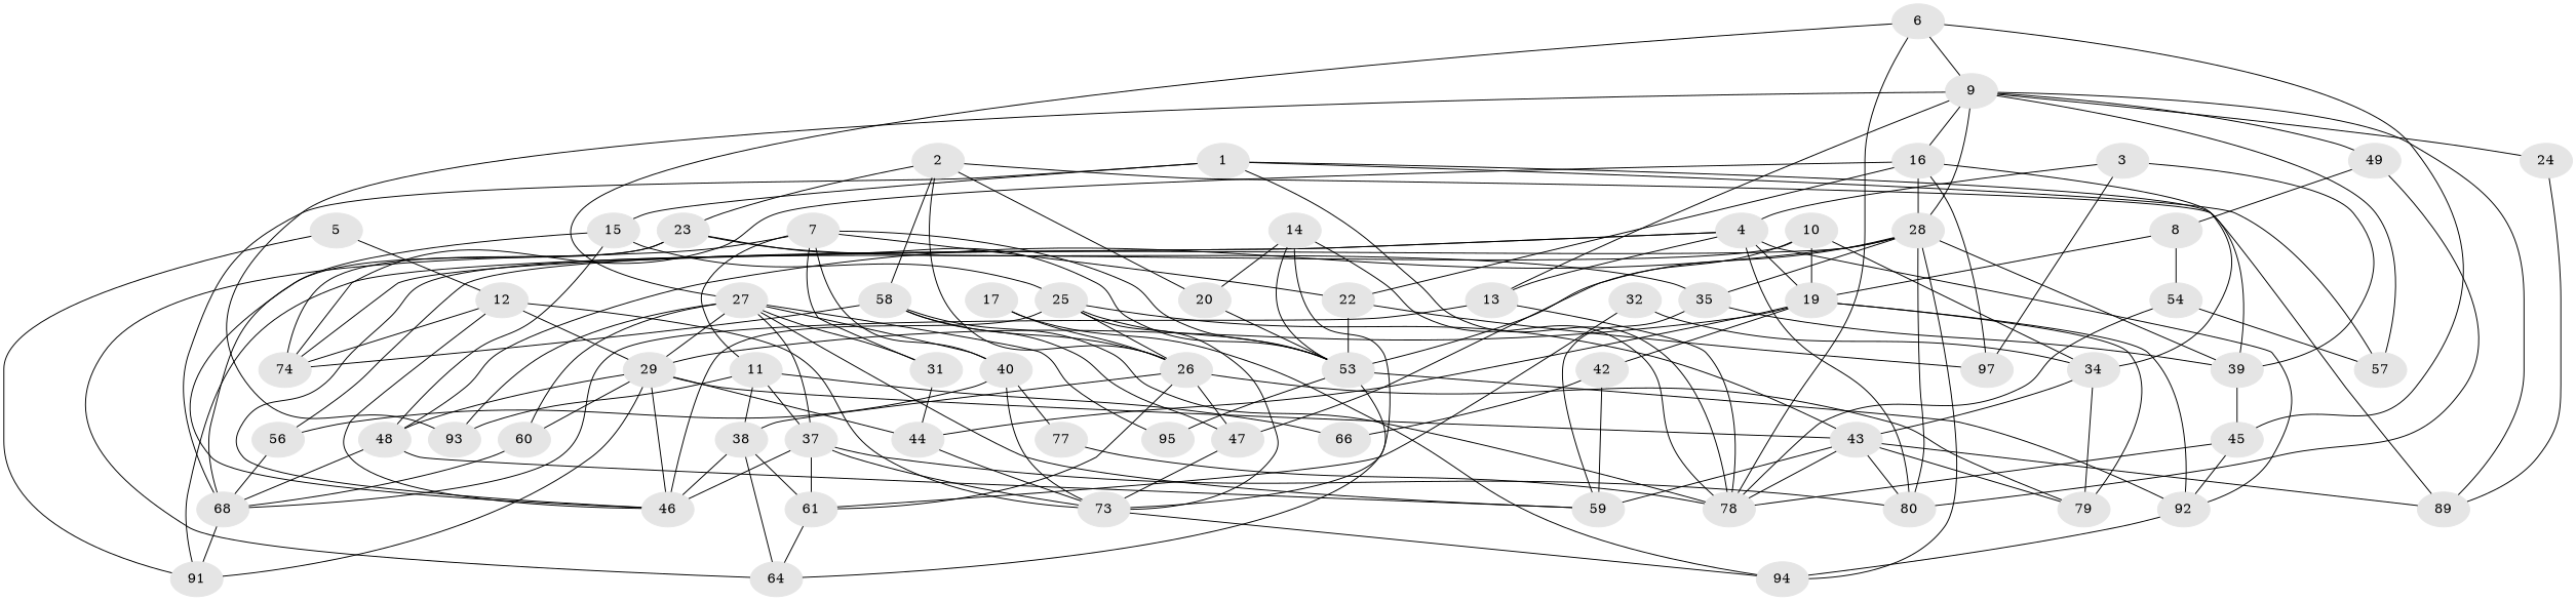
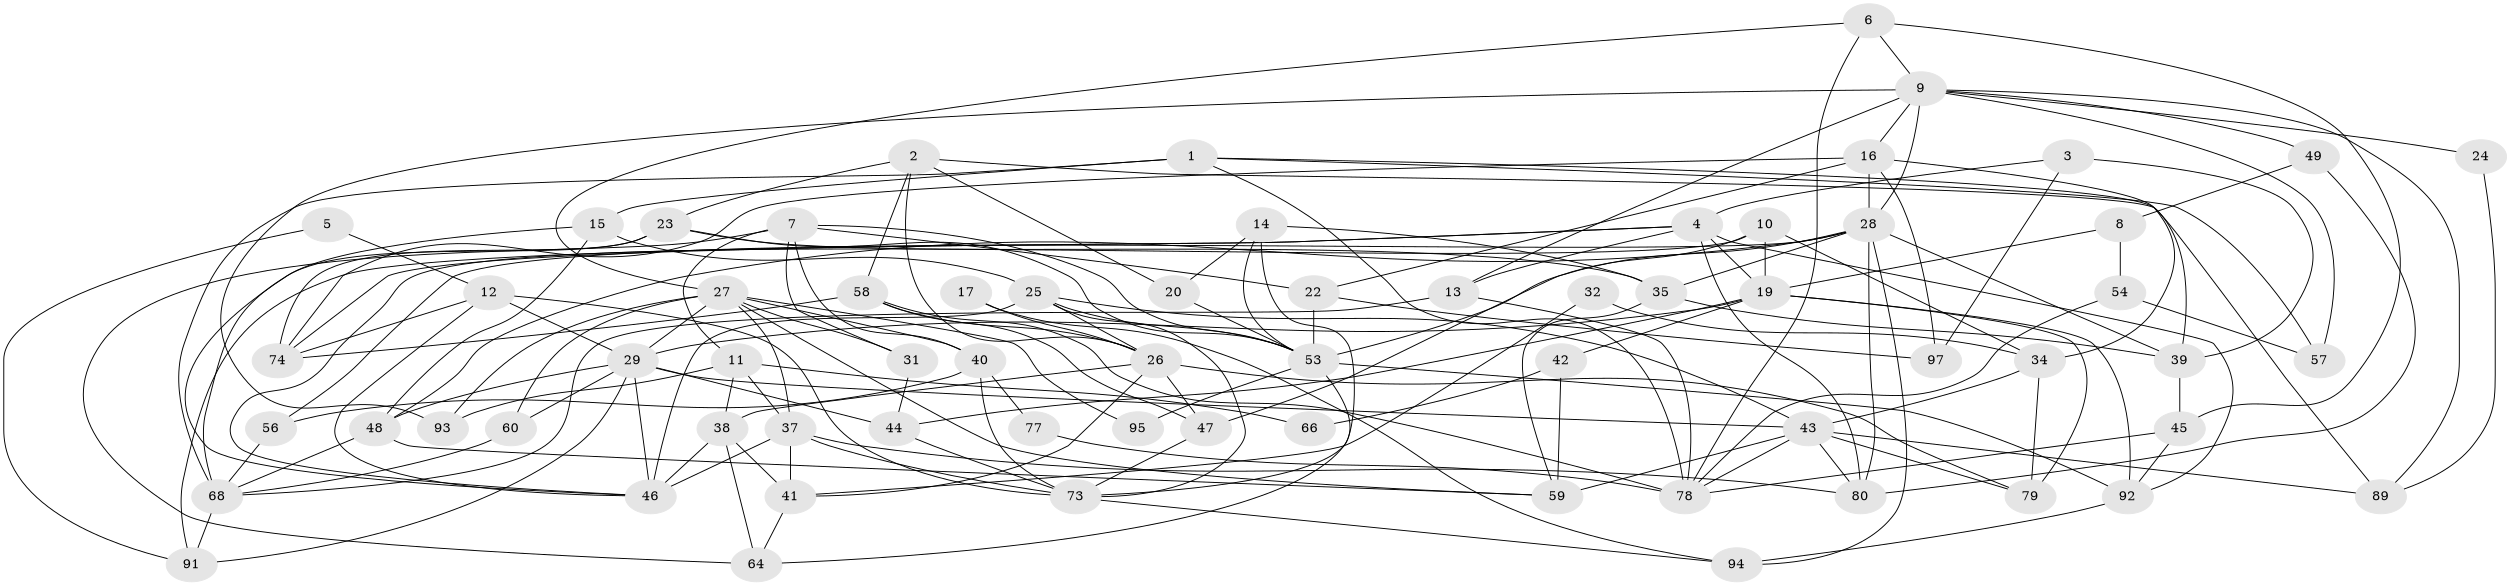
  graph {
    node [color=gray90 style=filled]
    1 [super="+52"]
    15
    39 [super="+87"]
    57 [super="+86"]
    68 [super="+75"]
    78 [super="+88"]
    46 [super="+50"]
    25 [super="+96"]
    48
    45 [super="+55"]
    91
    2 [super="+65"]
    n13 [label=58]
    20
    23
    26 [super="+58"]
    89
    74 [super="+90"]
    47
    53 [super="+76"]
    35
    38
    79
-   41 [super="+84" label=61]
+   41 [super="+84"]
    3 [super="+83"]
    4 [super="+36"]
    97
    13
    19 [super="+21"]
    80
    92
    29 [super="+71"]
    42
    44 [super="+51"]
    94
    12 [super="+33"]
    73 [super="+82"]
    5
    9 [super="+72"]
    16
    24
    28 [super="+30"]
    49
    93
    6
    27 [super="+67"]
    31
    40 [super="+81"]
    37 [super="+63"]
    60 [super="+61"]
    59
    95
    7 [super="+62"]
    11 [super="+85"]
    22
    64
    66
    56
    77
    8
    54
    34 [super="+69"]
    10
    43 [super="+70"]
    14
    17
    32
    1 -- 15
    1 -- 39
    1 -- 57
    1 -- 68 [weight=2]
    1 -- 78
    15 -- 46
    15 -- 25
    15 -- 48
    39 -- 45
    68 -- 91
    25 -- 46
    25 -- 26
    25 -- 53
    25 -- 73
    25 -- 43 [weight=2]
    48 -- 68
    48 -- 59
    45 -- 78
    45 -- 92
    2 -- n13
    2 -- 20
    2 -- 23
    2 -- 26
    2 -- 89
    n13 -- 78
    n13 -- 26
    n13 -- 74
    n13 -- 47
    20 -- 53
    23 -- 68
    23 -- 74
    23 -- 53
    23 -- 35
    26 -- 47
    26 -- 38
    26 -- 79
    26 -- 41
    47 -- 73
    53 -- 92
    53 -- 95
    53 -- 64
    35 -- 39
    35 -- 59
    38 -- 46
    38 -- 41
    38 -- 64
    41 -- 64
    3 -- 39
    3 -- 4
    3 -- 97
    4 -- 91
    4 -- 74
    4 -- 13
    4 -- 19
    4 -- 80
    4 -- 92
    13 -- 68
    13 -- 78
    19 -- 79
    19 -- 92
    19 -- 29
    19 -- 42
    19 -- 44
    92 -- 94
    29 -- 46
    29 -- 48
    29 -- 91
    29 -- 44
    29 -- 60
    29 -- 43
    42 -- 59
    42 -- 66
    44 -- 73
    12 -- 46
    12 -- 74
    12 -- 29
    12 -- 73
    73 -- 94
    5 -- 91
    5 -- 12
    9 -- 57
    9 -- 89
    9 -- 13
    9 -- 16
    9 -- 24
    9 -- 28
    9 -- 49
    9 -- 93
    16 -- 74
    16 -- 97
    16 -- 28
    16 -- 22
    16 -- 34
    24 -- 89
    28 -- 39
    28 -- 48
    28 -- 53
    28 -- 35
    28 -- 80
    28 -- 94
    28 -- 56
    49 -- 80
    49 -- 8
    6 -- 78
    6 -- 45
    6 -- 9
    6 -- 27
    27 -- 29
    27 -- 93
    27 -- 31
    27 -- 40
    27 -- 37
    27 -- 60
    27 -- 59
    27 -- 95
    31 -- 44
    40 -- 73
    40 -- 56
    40 -- 77
    37 -- 46
    37 -- 41
    37 -- 80
    37 -- 73
    60 -- 68
    7 -- 53
    7 -- 31
    7 -- 40
    7 -- 11
    7 -- 22
    7 -- 64
    11 -- 38
    11 -- 93
    11 -- 37
    11 -- 66
    22 -- 53
    22 -- 97
    56 -- 68
    77 -- 78
    8 -- 19
    8 -- 54
    54 -- 57
    54 -- 78
    34 -- 79
    34 -- 43
    10 -- 46
    10 -- 47
    10 -- 19
    10 -- 34
    43 -- 78
    43 -- 89
    43 -- 79
    43 -- 80
    43 -- 59
-   14 -- 78
+   14 -- 35
    14 -- 20
    14 -- 53
    14 -- 73
    17 -- 26
    17 -- 94
    32 -- 41
    32 -- 34
  }
